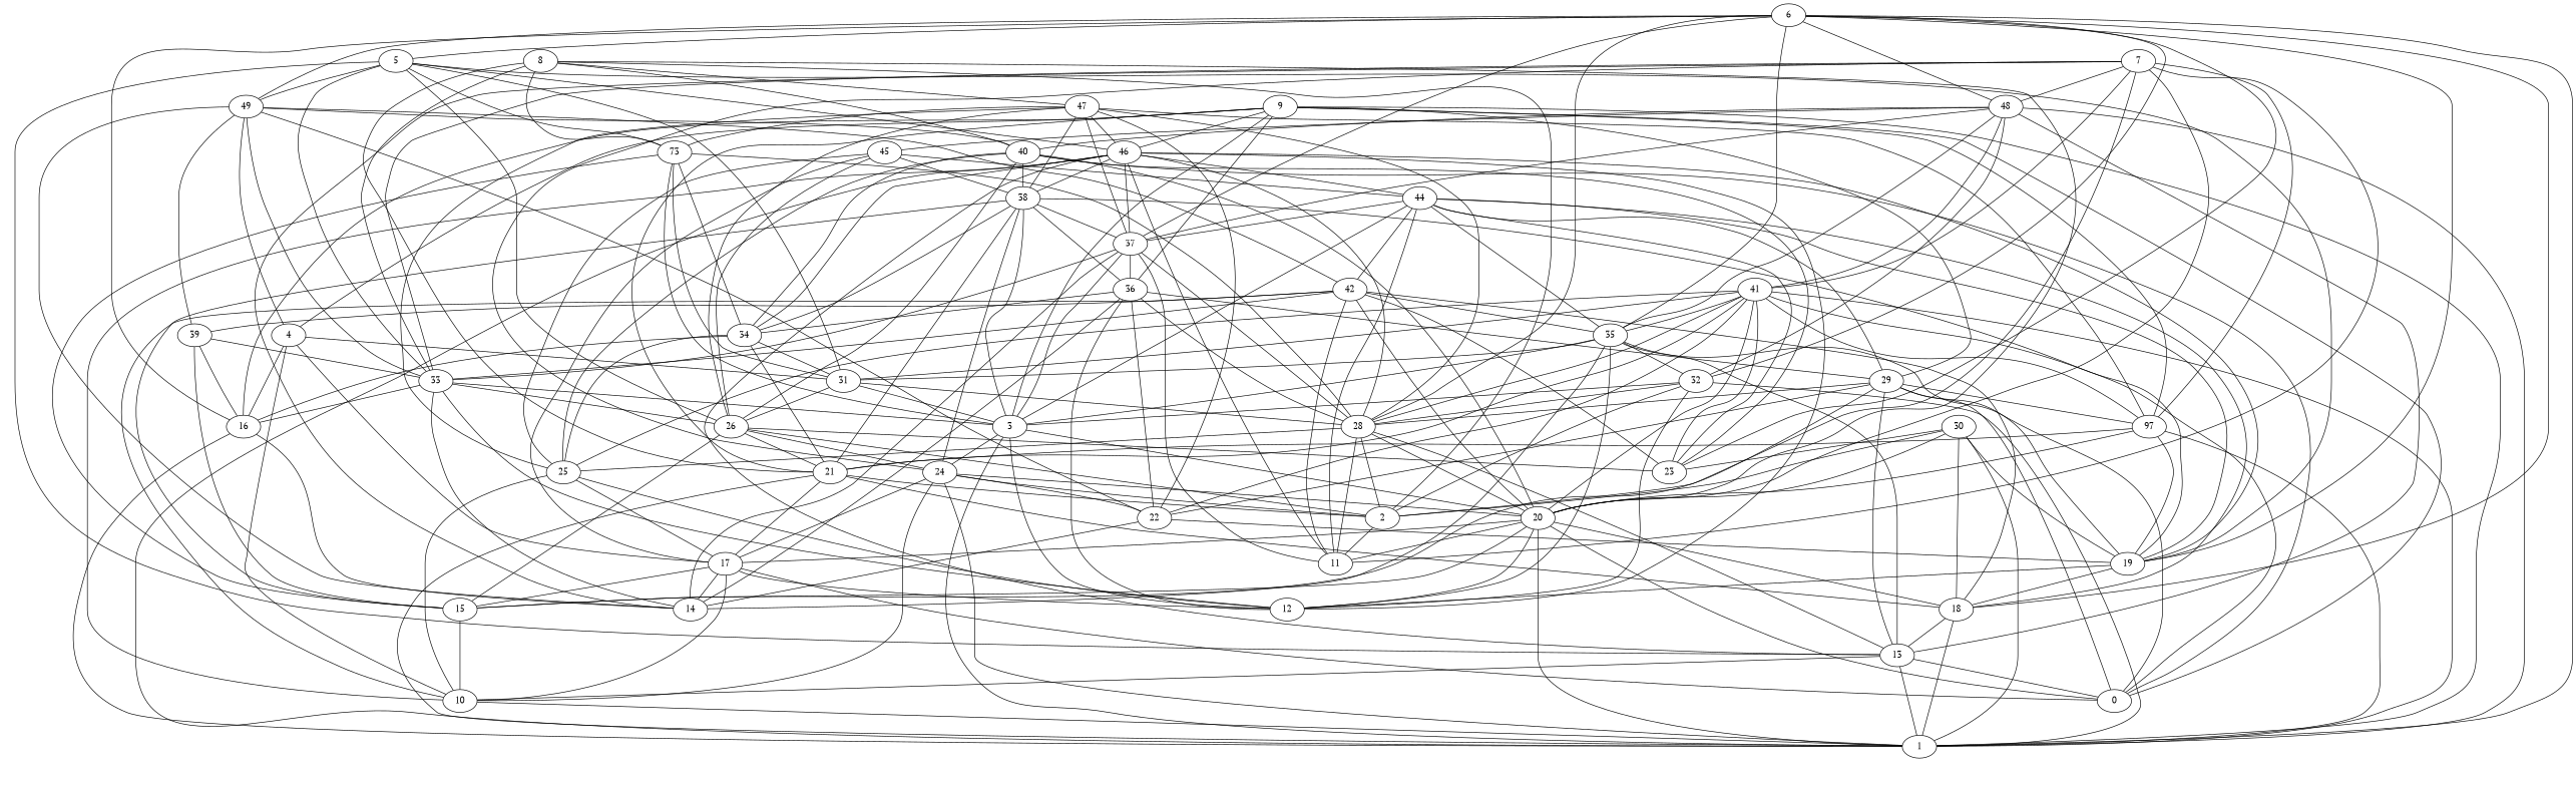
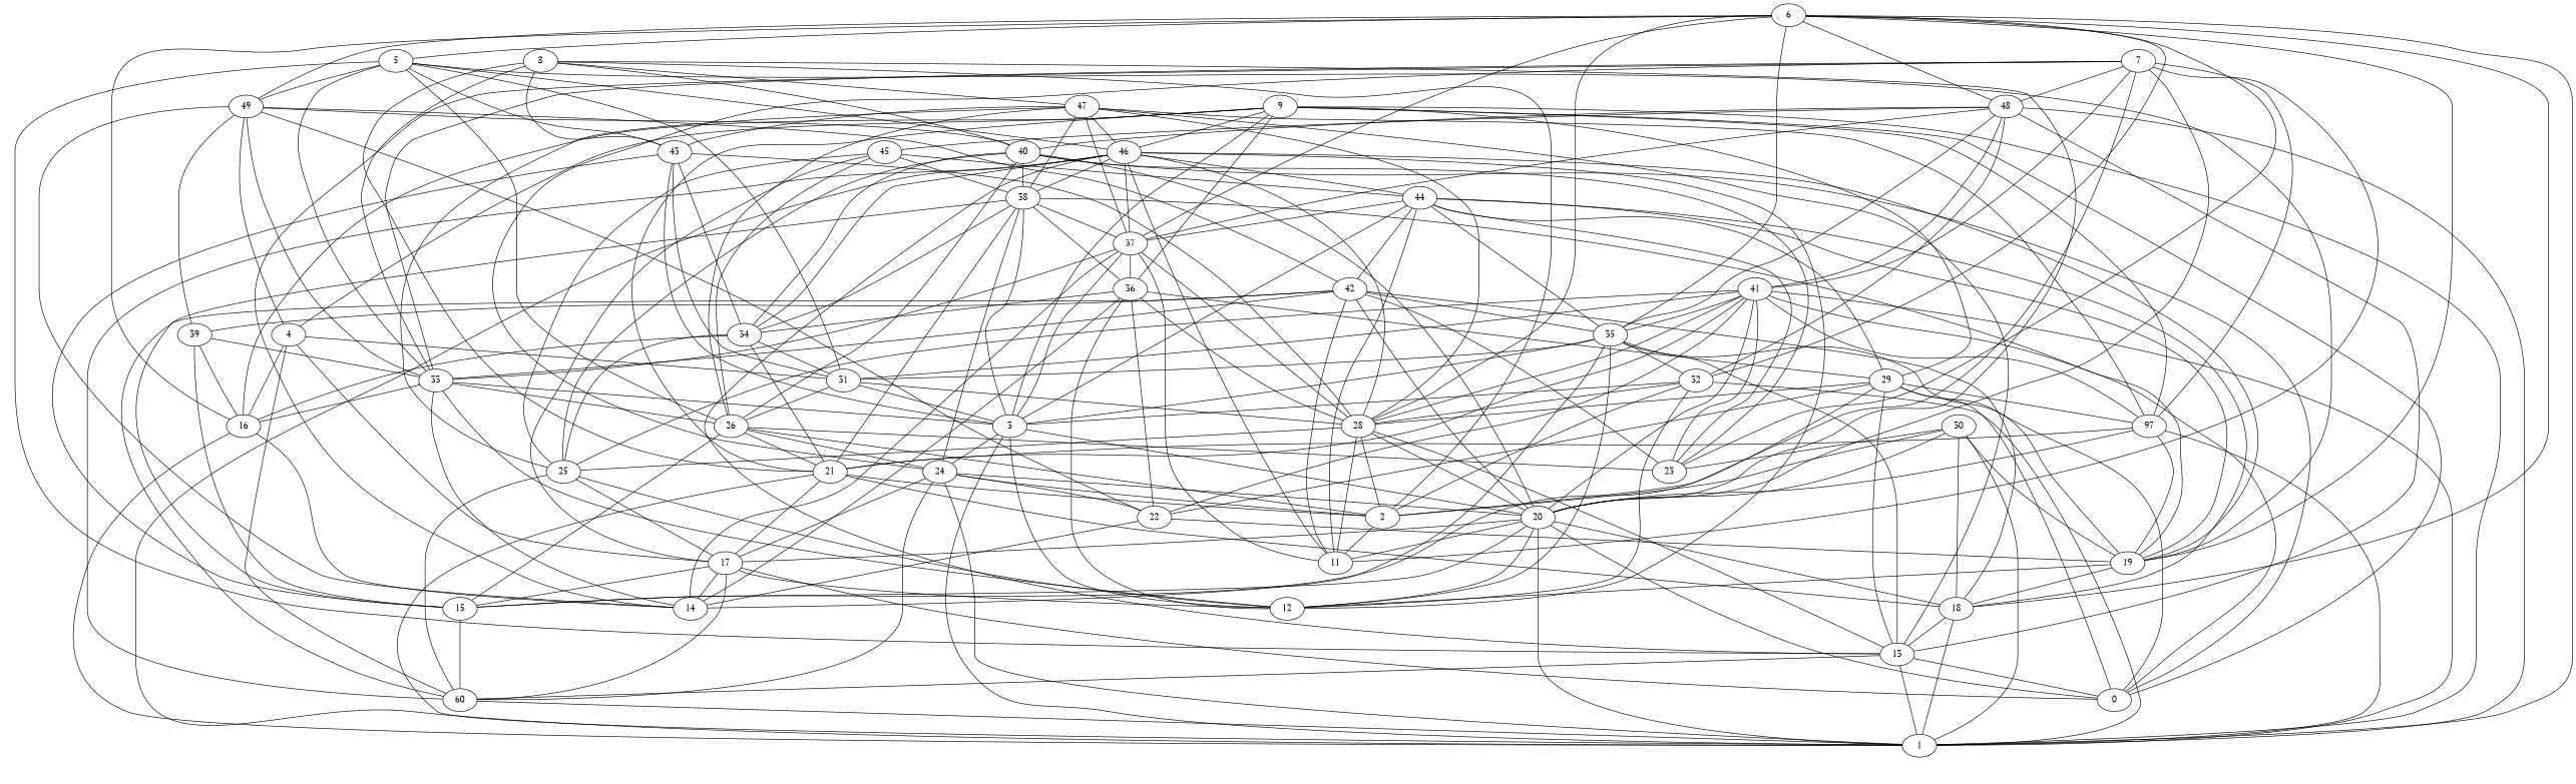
  digraph {
    fontname="PT Serif"
    node [fontname="PT Serif"]
    edge [color=black dir=none fontname="PT Serif"]
-   43 [label=73]
+   43
    34
    31
    3
    28
    15
    25
    16
    21
    4
-   10
+   10 [label=60]
    17
    26
    37
    11
    36
    33
    14
    29
    12
    22
    8
    2
    40
    20
    47
    13
    0
    19
    n30 [label=97]
    38
    23
    9
    24
    1
    46
    49
    39
    42
    35
    18
    7
    41
    48
    5
    44
    32
    45
    6
    30
    subgraph sub_1 {
      43
      34
      31
      3
      28
      15
      25
      16
      21
      4
      10
      17
      26
      37
      11
      36
      33
      14
      29
      12
      22
      8
      2
      40
      20
      47
      13
      0
      19
      n30
      38
      23
      9
      24
      1
      46
      49
      39
      42
      35
      18
      7
      41
      48
      5
      44
      32
      45
      6
      30
    }
    43 -> 34
    43 -> 31
    43 -> 3
    43 -> 28
    43 -> 15
    34 -> 31
    34 -> 25
    34 -> 16
    34 -> 21
    31 -> 3
    31 -> 28
    31 -> 26
    3 -> 12
    3 -> 20
    3 -> 24
    3 -> 1
    28 -> 25
    28 -> 11
    28 -> 2
    28 -> 20
    28 -> 13
    15 -> 10
    25 -> 10
    25 -> 17
    25 -> 12
    16 -> 14
    16 -> 1
    21 -> 17
    21 -> 2
    21 -> 1
    21 -> 18
    4 -> 31
    4 -> 16
    4 -> 10
    4 -> 17
    10 -> 1
    17 -> 15
    17 -> 10
    17 -> 14
    17 -> 12
    17 -> 0
    26 -> 15
    26 -> 21
    26 -> 2
    26 -> 23
    26 -> 24
    37 -> 3
    37 -> 28
    37 -> 11
    37 -> 36
    37 -> 33
    37 -> 14
    36 -> 34
    36 -> 28
    36 -> 14
    36 -> 29
    36 -> 12
    36 -> 22
    33 -> 3
    33 -> 16
    33 -> 26
    33 -> 14
    33 -> 12
    29 -> 28
    29 -> 15
    29 -> 22
    29 -> 13
    29 -> 0
    29 -> 19
    29 -> n30
    22 -> 14
    22 -> 19
    8 -> 43
    8 -> 21
    8 -> 33
    8 -> 2
    8 -> 40
    8 -> 20
    8 -> 47
    2 -> 11
    40 -> 34
    40 -> 25
    40 -> 26
    40 -> 20
    40 -> 0
    40 -> 38
    40 -> 23
    20 -> 15
    20 -> 17
    20 -> 11
    20 -> 12
    20 -> 0
    20 -> 1
    20 -> 18
    47 -> 43
    47 -> 28
    47 -> 25
    47 -> 26
    47 -> 37
-   47 -> 22
+   47 -> 13
    47 -> n30
    47 -> 38
    47 -> 46
    13 -> 10
    13 -> 0
    13 -> 1
    19 -> 12
    19 -> 18
    n30 -> 21
    n30 -> 20
    n30 -> 19
    n30 -> 1
    38 -> 34
    38 -> 3
    38 -> 15
    38 -> 21
    38 -> 37
    38 -> 36
    38 -> 19
    38 -> 24
    9 -> 3
    9 -> 16
    9 -> 21
    9 -> 4
    9 -> 36
    9 -> 29
    9 -> 0
    9 -> n30
    9 -> 1
    9 -> 46
    24 -> 10
    24 -> 17
    24 -> 22
    24 -> 2
    24 -> 20
    24 -> 1
    46 -> 34
    46 -> 28
    46 -> 10
    46 -> 37
    46 -> 11
    46 -> 12
    46 -> 13
    46 -> 19
    46 -> 38
    46 -> 1
    46 -> 44
    49 -> 4
    49 -> 33
    49 -> 14
    49 -> 22
    49 -> 40
    49 -> 39
    49 -> 42
    39 -> 15
    39 -> 16
    39 -> 33
    42 -> 10
    42 -> 11
    42 -> 33
    42 -> 20
    42 -> 23
    42 -> 39
    42 -> 35
    42 -> 18
    35 -> 31
    35 -> 3
    35 -> 14
    35 -> 12
    35 -> 13
    35 -> 0
    35 -> 32
    18 -> 13
    18 -> 1
    7 -> 11
    7 -> 33
    7 -> 14
    7 -> 2
    7 -> 20
    7 -> n30
    7 -> 24
    7 -> 41
    7 -> 48
    41 -> 31
    41 -> 28
    41 -> 25
    41 -> 21
    41 -> 22
    41 -> 20
    41 -> 0
    41 -> n30
    41 -> 23
    41 -> 1
    41 -> 35
    48 -> 37
    48 -> 40
    48 -> 13
    48 -> 1
    48 -> 35
    48 -> 41
    48 -> 32
    48 -> 45
    5 -> 43
    5 -> 31
    5 -> 26
    5 -> 33
    5 -> 13
    5 -> 19
    5 -> 46
    5 -> 49
    44 -> 3
    44 -> 37
    44 -> 11
    44 -> 29
    44 -> 19
    44 -> 23
    44 -> 42
    44 -> 35
    44 -> 18
    32 -> 3
    32 -> 28
    32 -> 12
    32 -> 2
    32 -> 1
    45 -> 25
    45 -> 17
    45 -> 26
    45 -> 38
    45 -> 44
    6 -> 28
    6 -> 16
    6 -> 37
    6 -> 19
    6 -> 23
    6 -> 1
    6 -> 49
    6 -> 35
    6 -> 18
    6 -> 48
    6 -> 5
    6 -> 32
    30 -> 2
    30 -> 20
    30 -> 19
    30 -> 23
    30 -> 1
    30 -> 18
  }
